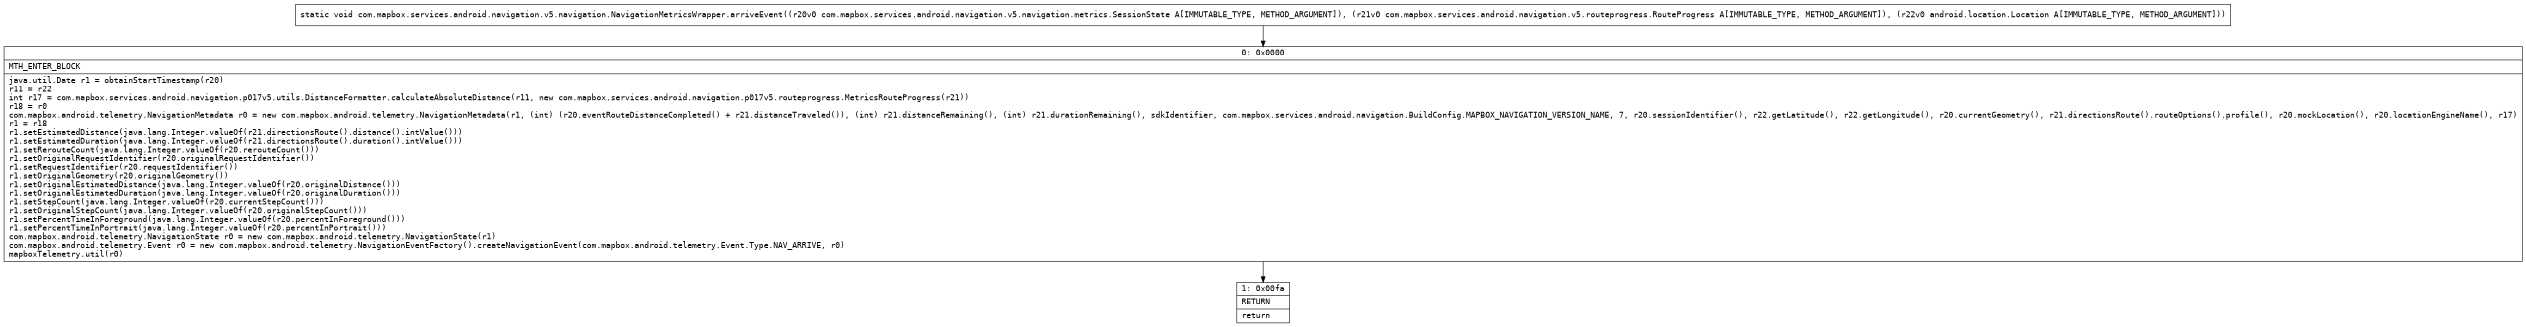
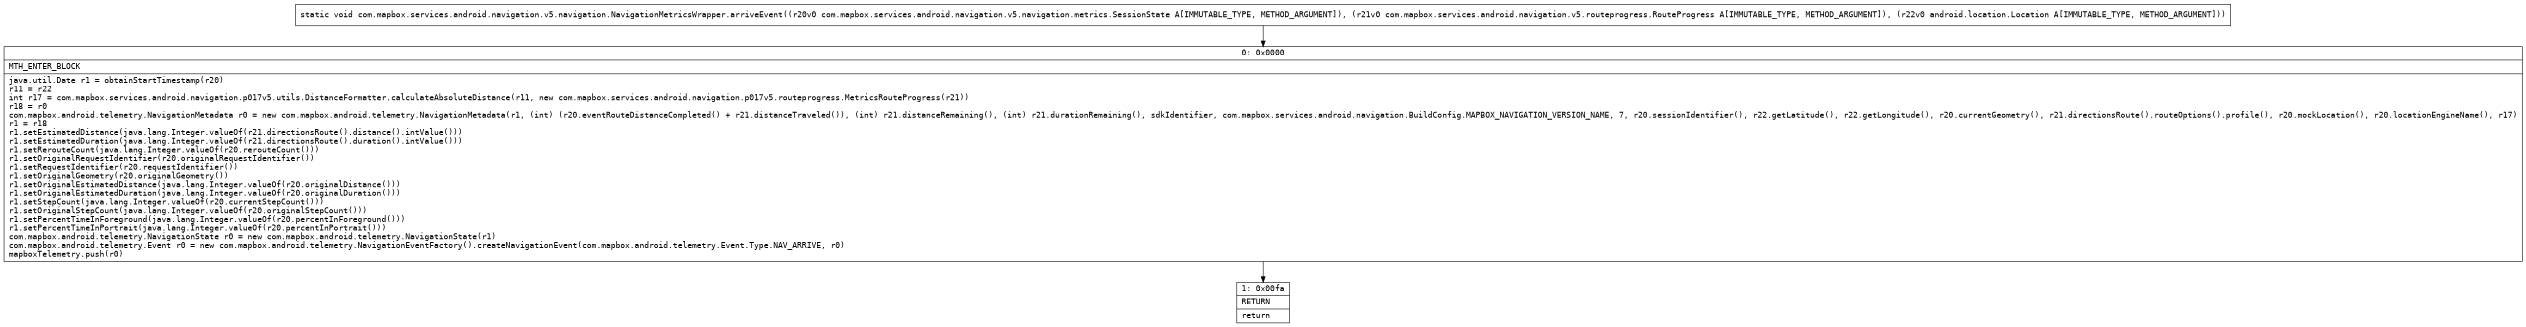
  digraph {
    fontname="DejaVu Sans Mono"
    node [shape=record fontname="DejaVu Sans Mono"]
    edge [fontname="DejaVu Sans Mono"]
-   n1 [label="{0\:\ 0x0000|MTH_ENTER_BLOCK\l|java.util.Date r1 = obtainStartTimestamp(r20)\lr11 = r22\lint r17 = com.mapbox.services.android.navigation.p017v5.utils.DistanceFormatter.calculateAbsoluteDistance(r11, new com.mapbox.services.android.navigation.p017v5.routeprogress.MetricsRouteProgress(r21))\lr18 = r0\lcom.mapbox.android.telemetry.NavigationMetadata r0 = new com.mapbox.android.telemetry.NavigationMetadata(r1, (int) (r20.eventRouteDistanceCompleted() + r21.distanceTraveled()), (int) r21.distanceRemaining(), (int) r21.durationRemaining(), sdkIdentifier, com.mapbox.services.android.navigation.BuildConfig.MAPBOX_NAVIGATION_VERSION_NAME, 7, r20.sessionIdentifier(), r22.getLatitude(), r22.getLongitude(), r20.currentGeometry(), r21.directionsRoute().routeOptions().profile(), r20.mockLocation(), r20.locationEngineName(), r17)\lr1 = r18\lr1.setEstimatedDistance(java.lang.Integer.valueOf(r21.directionsRoute().distance().intValue()))\lr1.setEstimatedDuration(java.lang.Integer.valueOf(r21.directionsRoute().duration().intValue()))\lr1.setRerouteCount(java.lang.Integer.valueOf(r20.rerouteCount()))\lr1.setOriginalRequestIdentifier(r20.originalRequestIdentifier())\lr1.setRequestIdentifier(r20.requestIdentifier())\lr1.setOriginalGeometry(r20.originalGeometry())\lr1.setOriginalEstimatedDistance(java.lang.Integer.valueOf(r20.originalDistance()))\lr1.setOriginalEstimatedDuration(java.lang.Integer.valueOf(r20.originalDuration()))\lr1.setStepCount(java.lang.Integer.valueOf(r20.currentStepCount()))\lr1.setOriginalStepCount(java.lang.Integer.valueOf(r20.originalStepCount()))\lr1.setPercentTimeInForeground(java.lang.Integer.valueOf(r20.percentInForeground()))\lr1.setPercentTimeInPortrait(java.lang.Integer.valueOf(r20.percentInPortrait()))\lcom.mapbox.android.telemetry.NavigationState r0 = new com.mapbox.android.telemetry.NavigationState(r1)\lcom.mapbox.android.telemetry.Event r0 = new com.mapbox.android.telemetry.NavigationEventFactory().createNavigationEvent(com.mapbox.android.telemetry.Event.Type.NAV_ARRIVE, r0)\lmapboxTelemetry.util(r0)\l}"]
+   n1 [label="{0\:\ 0x0000|MTH_ENTER_BLOCK\l|java.util.Date r1 = obtainStartTimestamp(r20)\lr11 = r22\lint r17 = com.mapbox.services.android.navigation.p017v5.utils.DistanceFormatter.calculateAbsoluteDistance(r11, new com.mapbox.services.android.navigation.p017v5.routeprogress.MetricsRouteProgress(r21))\lr18 = r0\lcom.mapbox.android.telemetry.NavigationMetadata r0 = new com.mapbox.android.telemetry.NavigationMetadata(r1, (int) (r20.eventRouteDistanceCompleted() + r21.distanceTraveled()), (int) r21.distanceRemaining(), (int) r21.durationRemaining(), sdkIdentifier, com.mapbox.services.android.navigation.BuildConfig.MAPBOX_NAVIGATION_VERSION_NAME, 7, r20.sessionIdentifier(), r22.getLatitude(), r22.getLongitude(), r20.currentGeometry(), r21.directionsRoute().routeOptions().profile(), r20.mockLocation(), r20.locationEngineName(), r17)\lr1 = r18\lr1.setEstimatedDistance(java.lang.Integer.valueOf(r21.directionsRoute().distance().intValue()))\lr1.setEstimatedDuration(java.lang.Integer.valueOf(r21.directionsRoute().duration().intValue()))\lr1.setRerouteCount(java.lang.Integer.valueOf(r20.rerouteCount()))\lr1.setOriginalRequestIdentifier(r20.originalRequestIdentifier())\lr1.setRequestIdentifier(r20.requestIdentifier())\lr1.setOriginalGeometry(r20.originalGeometry())\lr1.setOriginalEstimatedDistance(java.lang.Integer.valueOf(r20.originalDistance()))\lr1.setOriginalEstimatedDuration(java.lang.Integer.valueOf(r20.originalDuration()))\lr1.setStepCount(java.lang.Integer.valueOf(r20.currentStepCount()))\lr1.setOriginalStepCount(java.lang.Integer.valueOf(r20.originalStepCount()))\lr1.setPercentTimeInForeground(java.lang.Integer.valueOf(r20.percentInForeground()))\lr1.setPercentTimeInPortrait(java.lang.Integer.valueOf(r20.percentInPortrait()))\lcom.mapbox.android.telemetry.NavigationState r0 = new com.mapbox.android.telemetry.NavigationState(r1)\lcom.mapbox.android.telemetry.Event r0 = new com.mapbox.android.telemetry.NavigationEventFactory().createNavigationEvent(com.mapbox.android.telemetry.Event.Type.NAV_ARRIVE, r0)\lmapboxTelemetry.push(r0)\l}"]
    n2 [label="{1\:\ 0x00fa|RETURN\l|return\l}"]
    n3 [label="{static void com.mapbox.services.android.navigation.v5.navigation.NavigationMetricsWrapper.arriveEvent((r20v0 com.mapbox.services.android.navigation.v5.navigation.metrics.SessionState A[IMMUTABLE_TYPE, METHOD_ARGUMENT]), (r21v0 com.mapbox.services.android.navigation.v5.routeprogress.RouteProgress A[IMMUTABLE_TYPE, METHOD_ARGUMENT]), (r22v0 android.location.Location A[IMMUTABLE_TYPE, METHOD_ARGUMENT])) }"]
    n1 -> n2
    n3 -> n1
  }
